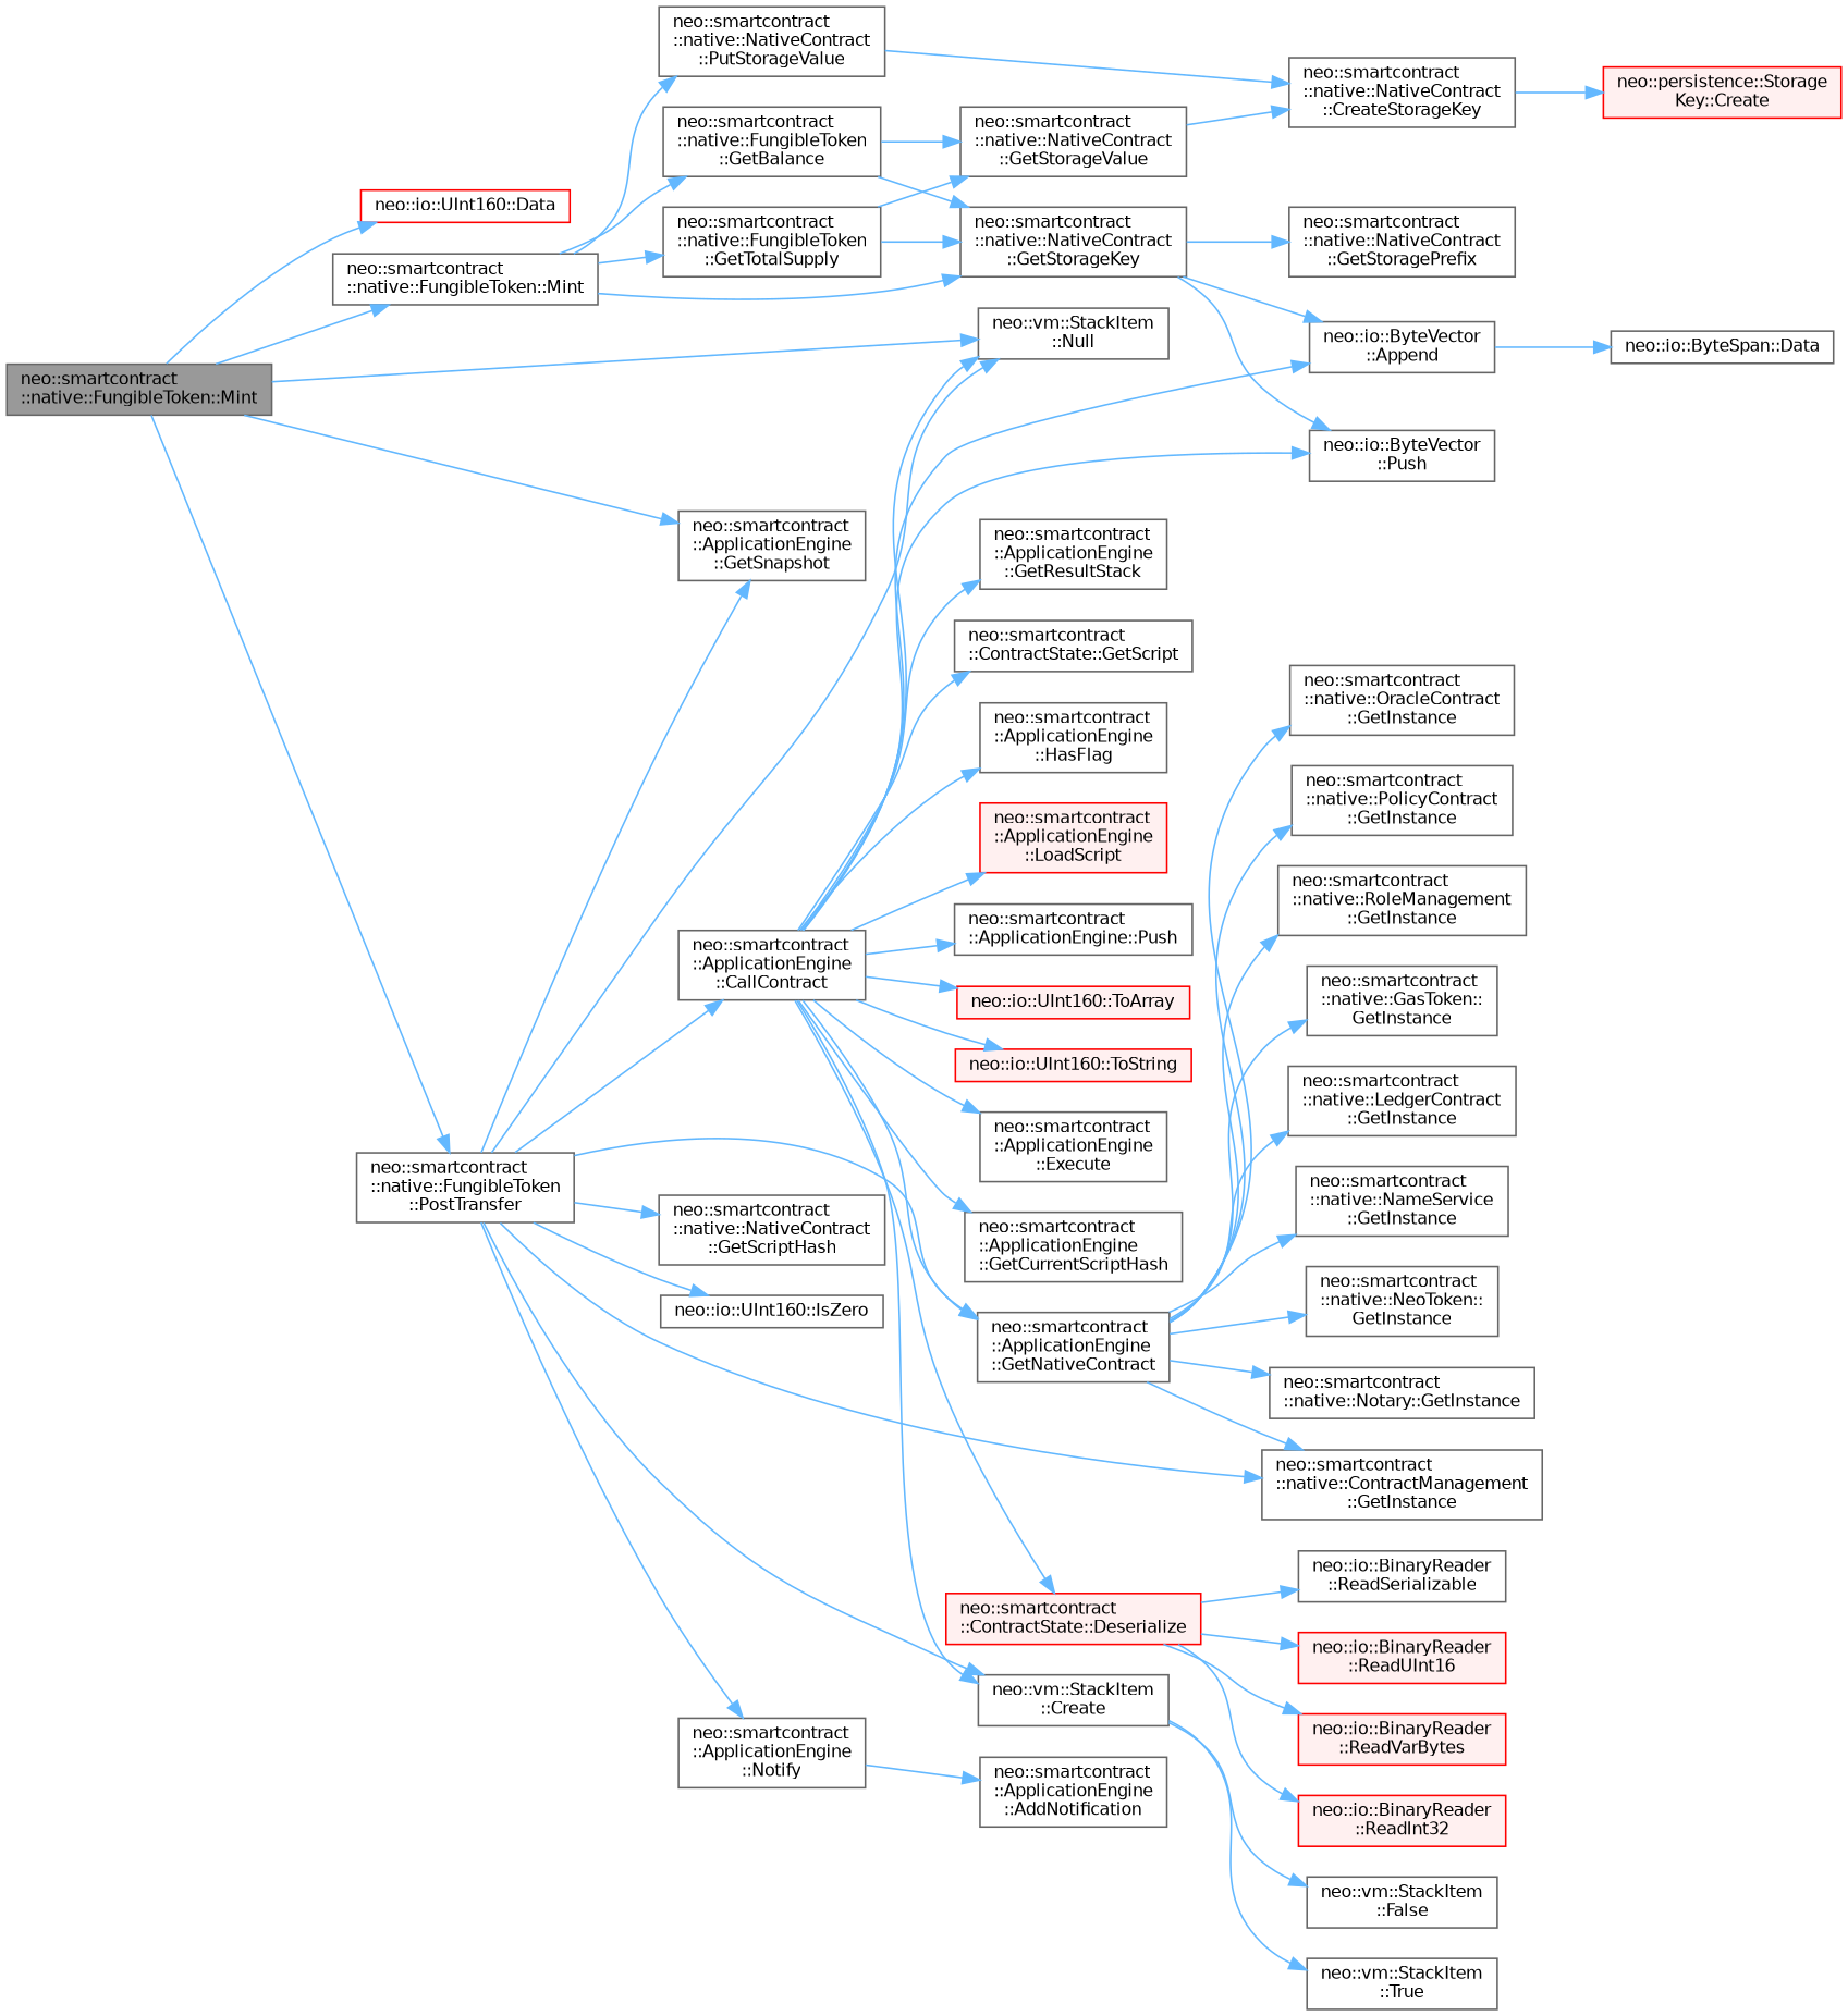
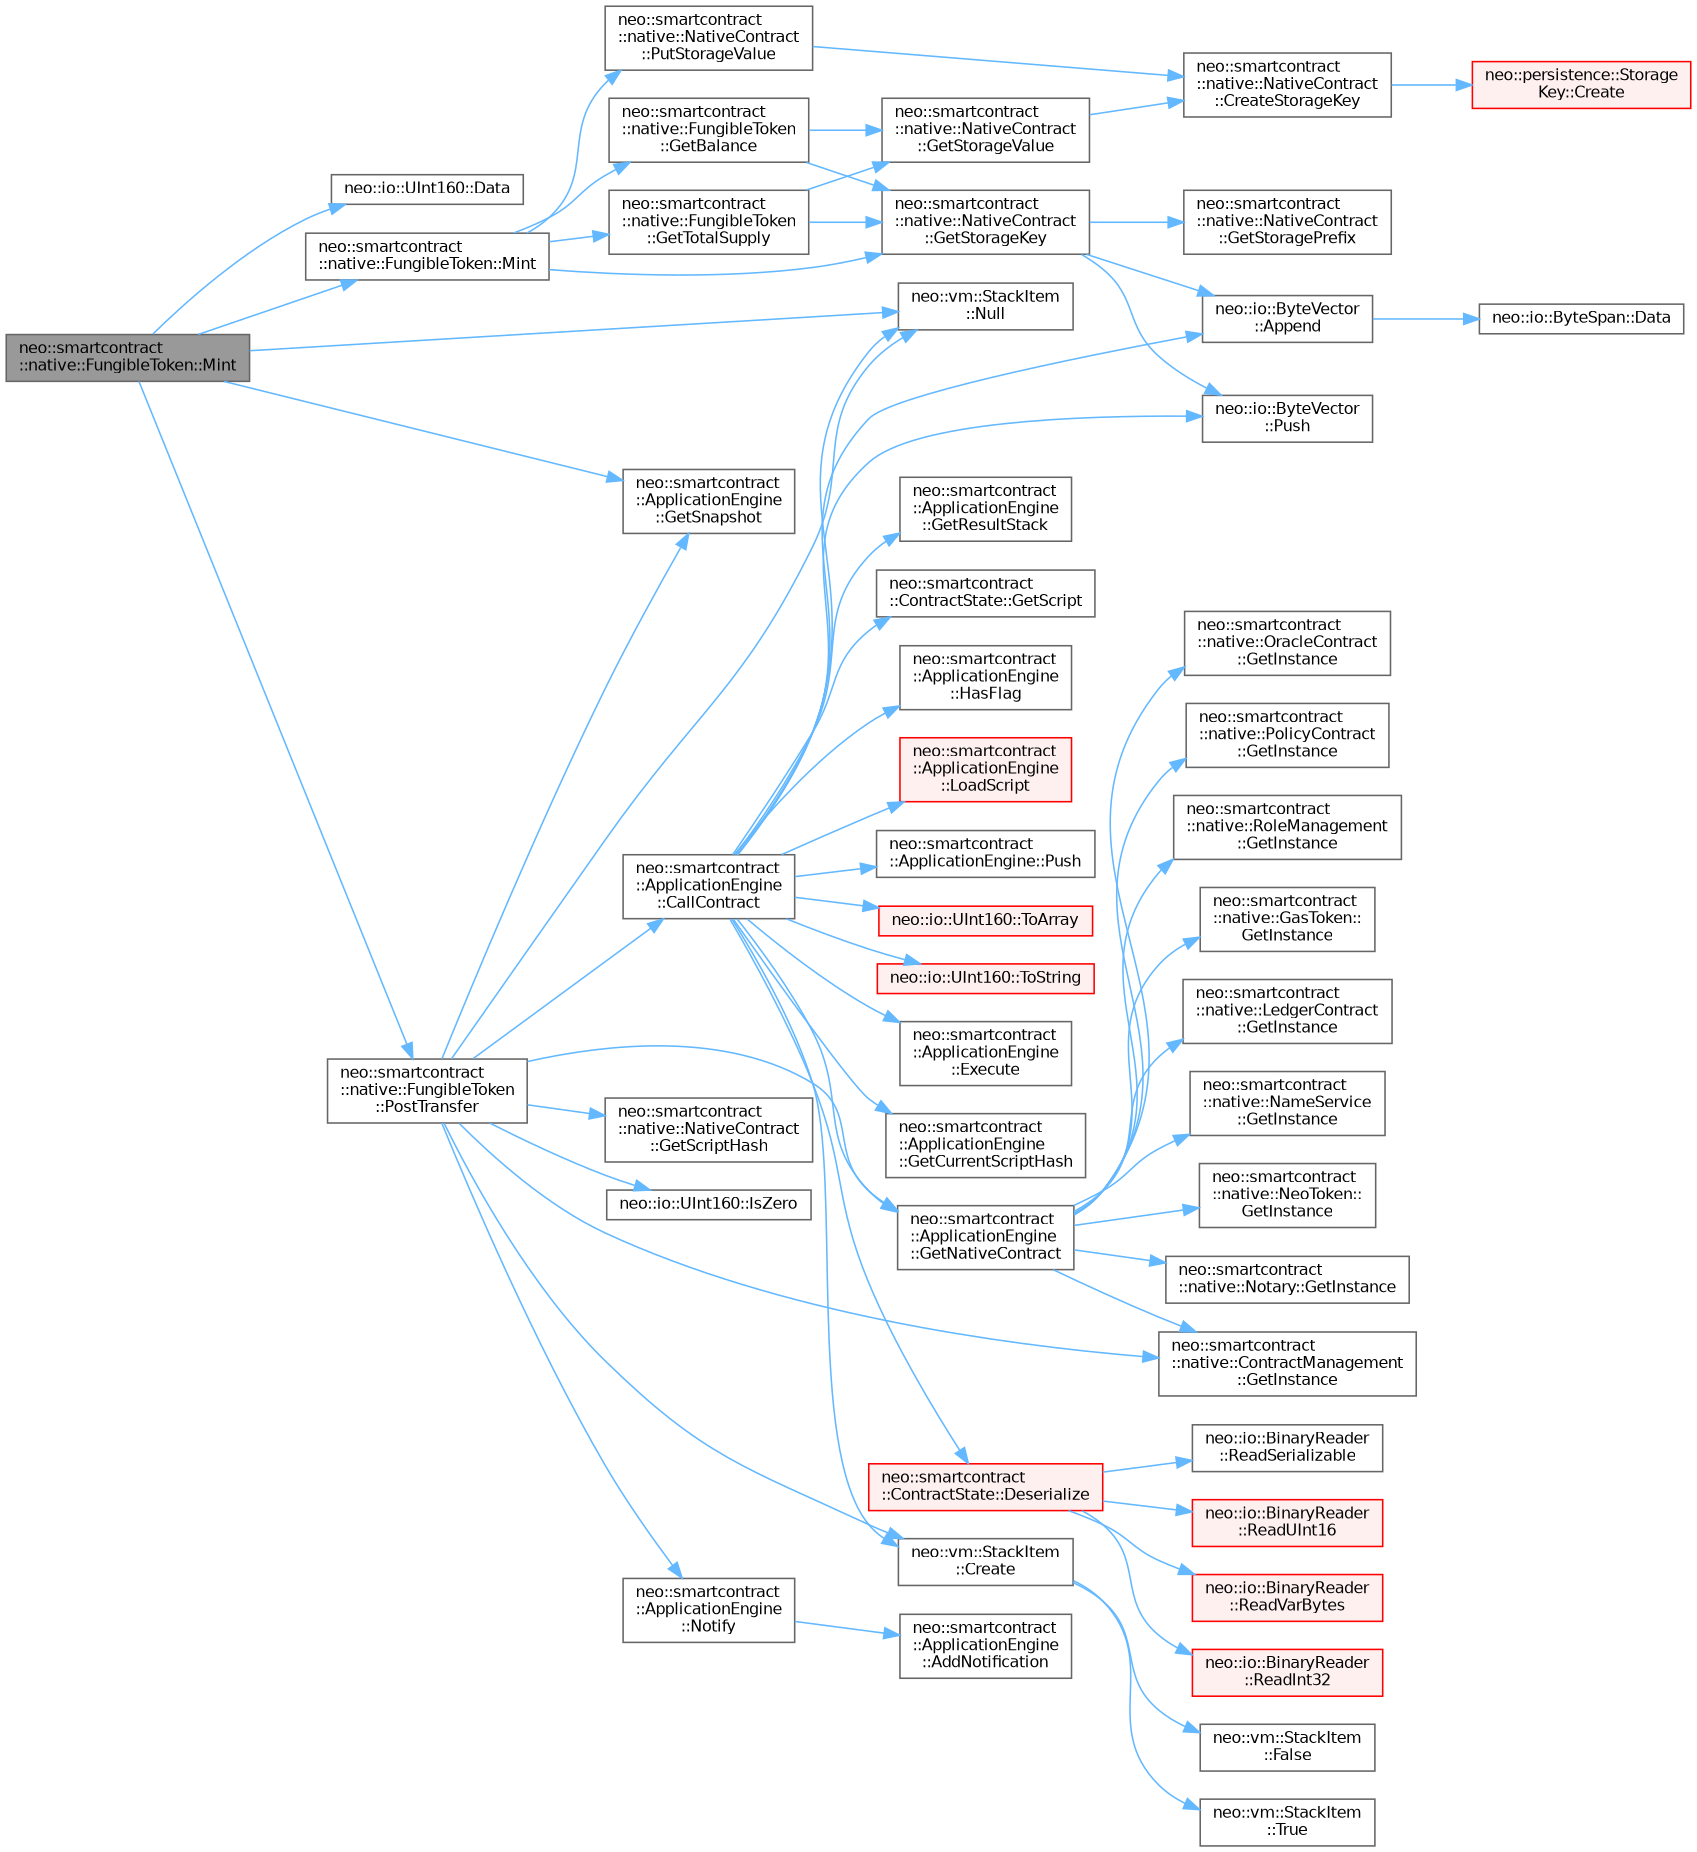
  digraph {
    rankdir=LR
    node [color=grey40 fillcolor=white fontname=Helvetica fontsize=10 shape=box style=filled]
    edge [color=steelblue1 fontname=Helvetica fontsize=10 labelfontname=Helvetica labelfontsize=10 style=solid]
    n1 [color=gray40 fillcolor=grey60 fontcolor=black height=0.2 label="neo::smartcontract\l::native::FungibleToken::Mint" width=0.4]
-   n2 [color=red height=0.2 label="neo::io::UInt160::Data" width=0.4]
+   n2 [height=0.2 label="neo::io::UInt160::Data" width=0.4]
    n3 [height=0.2 label="neo::smartcontract\l::ApplicationEngine\l::GetSnapshot" width=0.4]
    n4 [height=0.2 label="neo::smartcontract\l::native::FungibleToken::Mint" width=0.4]
    n5 [height=0.2 label="neo::vm::StackItem\l::Null" width=0.4]
    n6 [height=0.2 label="neo::smartcontract\l::native::FungibleToken\l::PostTransfer" width=0.4]
    n7 [height=0.2 label="neo::smartcontract\l::native::FungibleToken\l::GetBalance" width=0.4]
    n8 [height=0.2 label="neo::smartcontract\l::native::NativeContract\l::GetStorageKey" width=0.4]
    n9 [height=0.2 label="neo::smartcontract\l::native::FungibleToken\l::GetTotalSupply" width=0.4]
    n10 [height=0.2 label="neo::smartcontract\l::native::NativeContract\l::PutStorageValue" width=0.4]
    n11 [height=0.2 label="neo::smartcontract\l::ApplicationEngine\l::CallContract" width=0.4]
    n12 [height=0.2 label="neo::vm::StackItem\l::Create" width=0.4]
    n13 [height=0.2 label="neo::smartcontract\l::ApplicationEngine\l::GetNativeContract" width=0.4]
    n14 [height=0.2 label="neo::smartcontract\l::native::ContractManagement\l::GetInstance" width=0.4]
    n15 [height=0.2 label="neo::smartcontract\l::native::NativeContract\l::GetScriptHash" width=0.4]
    n16 [height=0.2 label="neo::io::UInt160::IsZero" width=0.4]
    n17 [height=0.2 label="neo::smartcontract\l::ApplicationEngine\l::Notify" width=0.4]
    n18 [height=0.2 label="neo::smartcontract\l::native::NativeContract\l::GetStorageValue" width=0.4]
    n19 [height=0.2 label="neo::io::ByteVector\l::Append" width=0.4]
    n20 [height=0.2 label="neo::smartcontract\l::native::NativeContract\l::GetStoragePrefix" width=0.4]
    n21 [height=0.2 label="neo::io::ByteVector\l::Push" width=0.4]
    n22 [height=0.2 label="neo::smartcontract\l::native::NativeContract\l::CreateStorageKey" width=0.4]
    n23 [height=0.2 label="neo::io::ByteSpan::Data" width=0.4]
    n24 [color=red fillcolor="#FFF0F0" height=0.2 label="neo::persistence::Storage\lKey::Create" width=0.4]
    n25 [color=red fillcolor="#FFF0F0" height=0.2 label="neo::smartcontract\l::ContractState::Deserialize" width=0.4]
    n26 [height=0.2 label="neo::smartcontract\l::ApplicationEngine\l::Execute" width=0.4]
    n27 [height=0.2 label="neo::smartcontract\l::ApplicationEngine\l::GetCurrentScriptHash" width=0.4]
    n28 [height=0.2 label="neo::smartcontract\l::ApplicationEngine\l::GetResultStack" width=0.4]
    n29 [height=0.2 label="neo::smartcontract\l::ContractState::GetScript" width=0.4]
    n30 [height=0.2 label="neo::smartcontract\l::ApplicationEngine\l::HasFlag" width=0.4]
    n31 [color=red fillcolor="#FFF0F0" height=0.2 label="neo::smartcontract\l::ApplicationEngine\l::LoadScript" width=0.4]
    n32 [height=0.2 label="neo::smartcontract\l::ApplicationEngine::Push" width=0.4]
    n33 [color=red fillcolor="#FFF0F0" height=0.2 label="neo::io::UInt160::ToArray" width=0.4]
    n34 [color=red fillcolor="#FFF0F0" height=0.2 label="neo::io::UInt160::ToString" width=0.4]
    n35 [height=0.2 label="neo::vm::StackItem\l::False" width=0.4]
    n36 [height=0.2 label="neo::vm::StackItem\l::True" width=0.4]
    n37 [height=0.2 label="neo::smartcontract\l::native::GasToken::\lGetInstance" width=0.4]
    n38 [height=0.2 label="neo::smartcontract\l::native::LedgerContract\l::GetInstance" width=0.4]
    n39 [height=0.2 label="neo::smartcontract\l::native::NameService\l::GetInstance" width=0.4]
    n40 [height=0.2 label="neo::smartcontract\l::native::NeoToken::\lGetInstance" width=0.4]
    n41 [height=0.2 label="neo::smartcontract\l::native::Notary::GetInstance" width=0.4]
    n42 [height=0.2 label="neo::smartcontract\l::native::OracleContract\l::GetInstance" width=0.4]
    n43 [height=0.2 label="neo::smartcontract\l::native::PolicyContract\l::GetInstance" width=0.4]
    n44 [height=0.2 label="neo::smartcontract\l::native::RoleManagement\l::GetInstance" width=0.4]
    n45 [height=0.2 label="neo::smartcontract\l::ApplicationEngine\l::AddNotification" width=0.4]
    n46 [color=red fillcolor="#FFF0F0" height=0.2 label="neo::io::BinaryReader\l::ReadInt32" width=0.4]
    n47 [height=0.2 label="neo::io::BinaryReader\l::ReadSerializable" width=0.4]
    n48 [color=red fillcolor="#FFF0F0" height=0.2 label="neo::io::BinaryReader\l::ReadUInt16" width=0.4]
    n49 [color=red fillcolor="#FFF0F0" height=0.2 label="neo::io::BinaryReader\l::ReadVarBytes" width=0.4]
    n1 -> n2
    n1 -> n3
    n1 -> n4
    n1 -> n5
    n1 -> n6
    n4 -> n7
    n4 -> n8
    n4 -> n9
    n4 -> n10
    n6 -> n3
    n6 -> n5
    n6 -> n11
    n6 -> n12
    n6 -> n13
    n6 -> n14
    n6 -> n15
    n6 -> n16
    n6 -> n17
    n7 -> n8
    n7 -> n18
    n8 -> n19
    n8 -> n20
    n8 -> n21
    n9 -> n8
    n9 -> n18
    n10 -> n22
    n11 -> n5
    n11 -> n12
    n11 -> n13
    n11 -> n19
    n11 -> n21
    n11 -> n25
    n11 -> n26
    n11 -> n27
    n11 -> n28
    n11 -> n29
    n11 -> n30
    n11 -> n31
    n11 -> n32
    n11 -> n33
    n11 -> n34
    n12 -> n35
    n12 -> n36
    n13 -> n14
    n13 -> n37
    n13 -> n38
    n13 -> n39
    n13 -> n40
    n13 -> n41
    n13 -> n42
    n13 -> n43
    n13 -> n44
    n17 -> n45
    n18 -> n22
    n19 -> n23
    n22 -> n24
    n25 -> n46
    n25 -> n47
    n25 -> n48
    n25 -> n49
  }
